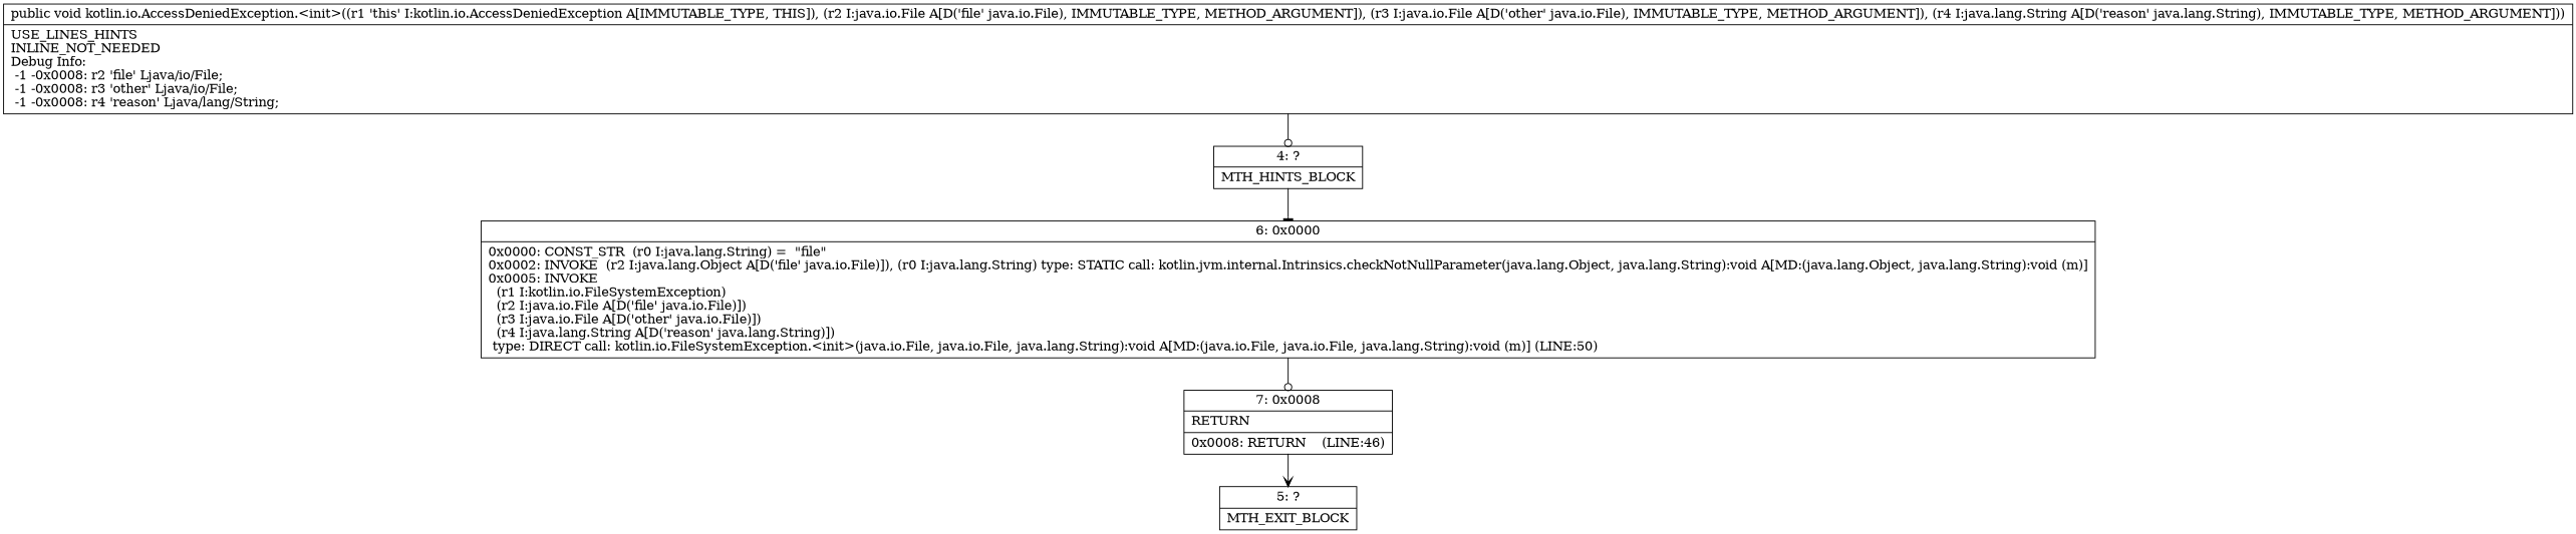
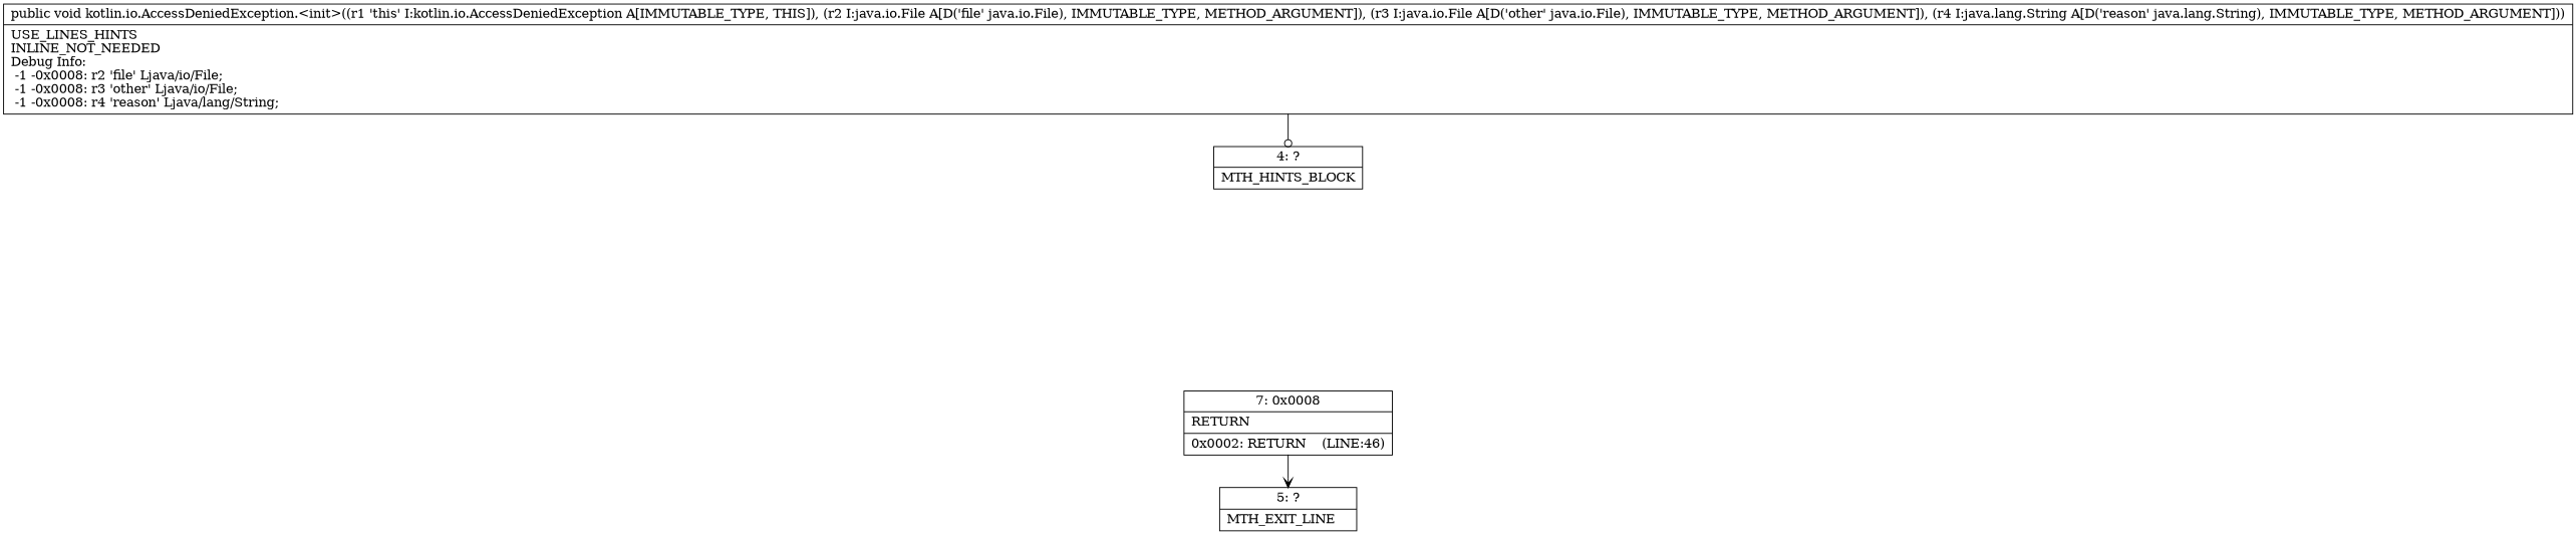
  digraph {
    node [shape=record]
    edge [arrowhead=odot]
    n1 [label="{4\:\ ?|MTH_HINTS_BLOCK\l}"]
-   n2 [label="{6\:\ 0x0000|0x0000: CONST_STR  (r0 I:java.lang.String) =  \"file\" \l0x0002: INVOKE  (r2 I:java.lang.Object A[D('file' java.io.File)]), (r0 I:java.lang.String) type: STATIC call: kotlin.jvm.internal.Intrinsics.checkNotNullParameter(java.lang.Object, java.lang.String):void A[MD:(java.lang.Object, java.lang.String):void (m)]\l0x0005: INVOKE  \l  (r1 I:kotlin.io.FileSystemException)\l  (r2 I:java.io.File A[D('file' java.io.File)])\l  (r3 I:java.io.File A[D('other' java.io.File)])\l  (r4 I:java.lang.String A[D('reason' java.lang.String)])\l type: DIRECT call: kotlin.io.FileSystemException.\<init\>(java.io.File, java.io.File, java.lang.String):void A[MD:(java.io.File, java.io.File, java.lang.String):void (m)] (LINE:50)\l}"]
-   n3 [label="{7\:\ 0x0008|RETURN\l|0x0008: RETURN    (LINE:46)\l}"]
-   n4 [label="{5\:\ ?|MTH_EXIT_BLOCK\l}"]
+   n3 [label="{7\:\ 0x0008|RETURN\l|0x0002: RETURN    (LINE:46)\l}"]
+   n4 [label="{5\:\ ?|MTH_EXIT_LINE\l}"]
    n5 [label="{public void kotlin.io.AccessDeniedException.\<init\>((r1 'this' I:kotlin.io.AccessDeniedException A[IMMUTABLE_TYPE, THIS]), (r2 I:java.io.File A[D('file' java.io.File), IMMUTABLE_TYPE, METHOD_ARGUMENT]), (r3 I:java.io.File A[D('other' java.io.File), IMMUTABLE_TYPE, METHOD_ARGUMENT]), (r4 I:java.lang.String A[D('reason' java.lang.String), IMMUTABLE_TYPE, METHOD_ARGUMENT]))  | USE_LINES_HINTS\lINLINE_NOT_NEEDED\lDebug Info:\l  \-1 \-0x0008: r2 'file' Ljava\/io\/File;\l  \-1 \-0x0008: r3 'other' Ljava\/io\/File;\l  \-1 \-0x0008: r4 'reason' Ljava\/lang\/String;\l}"]
-   n1 -> n2 [arrowhead=tee]
-   n2 -> n3
    n3 -> n4 [arrowhead=vee]
    n5 -> n1
  }
